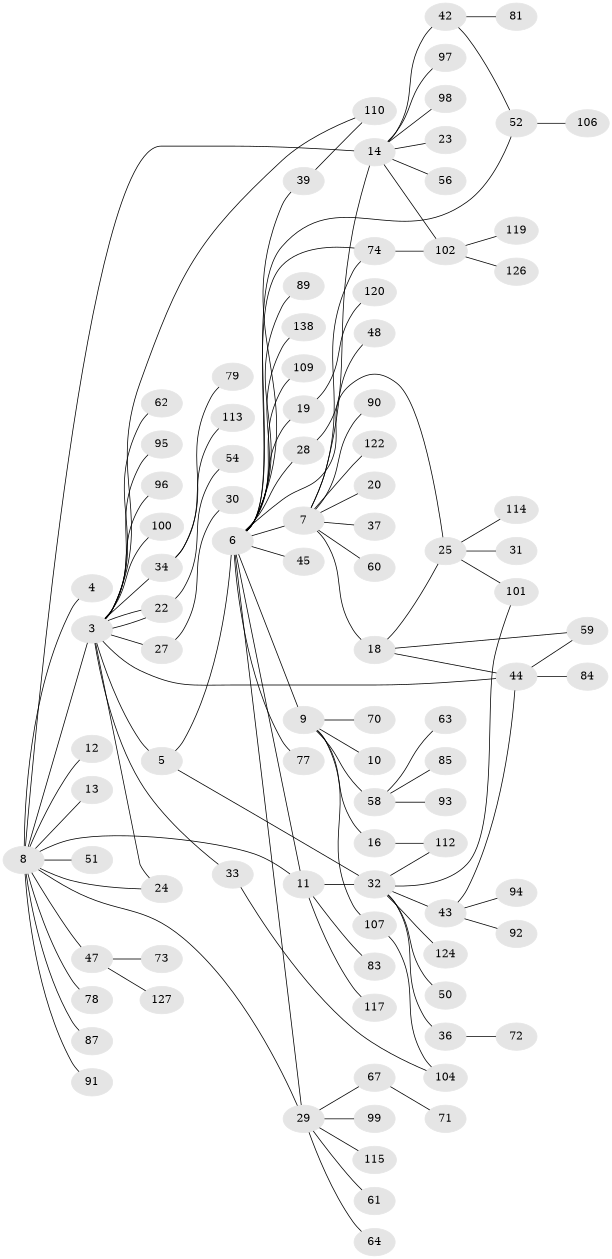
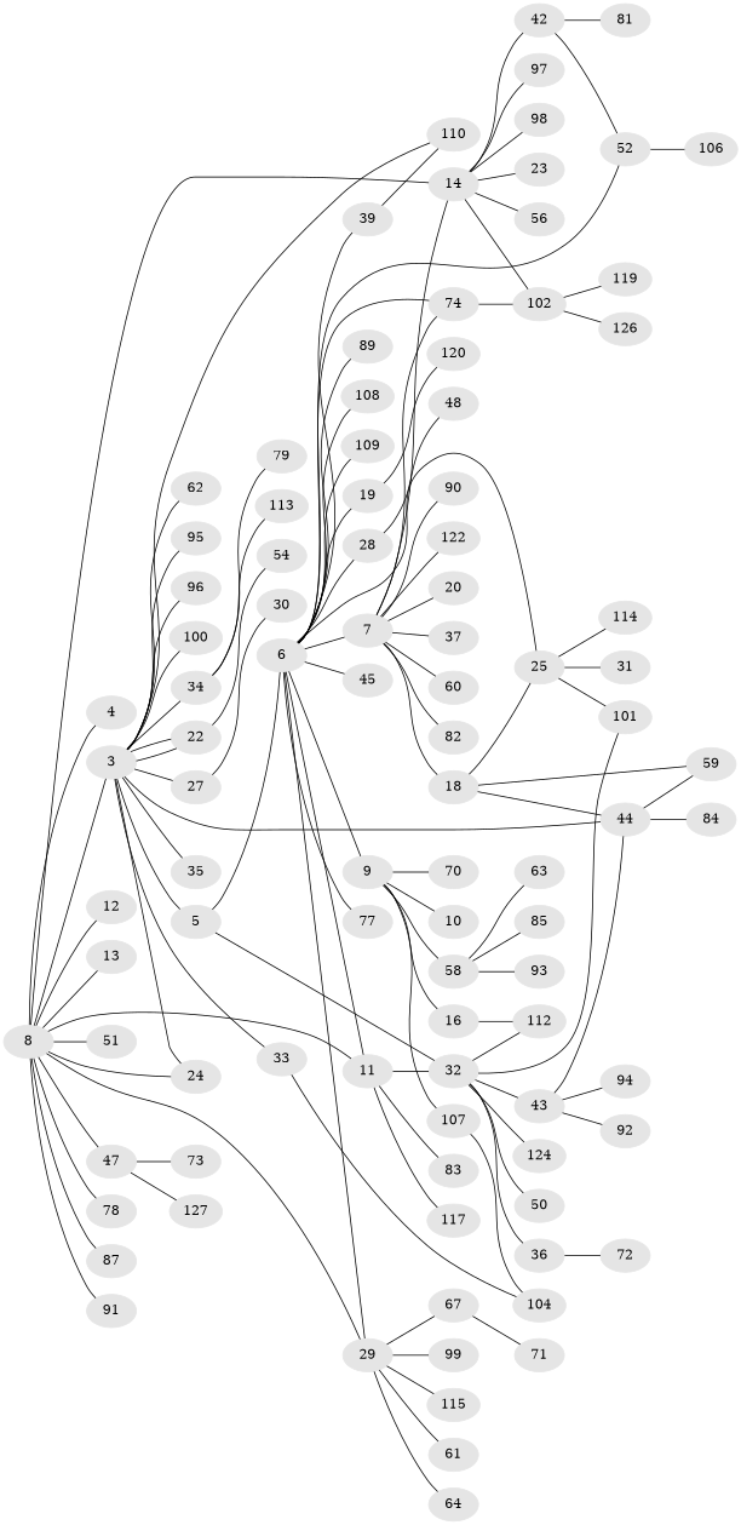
  graph {
    rankdir=LR
    node [color=gray90 style=filled]
    n1 [label=8 super="+2"]
    3 [super="+15"]
    4
    11 [super="+40"]
    12 [super="+116"]
    13
    14 [super="+26"]
    n8 [label=51]
    24 [super="+69"]
    29 [super="+121"]
    47 [super="+68"]
    78
    87
    91
    5 [super="+38"]
    22 [super="+66"]
    27
    33
    34 [super="+55"]
+   35
    44 [super="+49"]
    62
    95
    96
    100
    110
    32 [super="+41"]
    83
    117
    23 [super="+76"]
    42 [super="+80"]
    56
    97
    98
    102
    61 [super="+86"]
    64
    67
    99
    115
    73
    127
    6 [super="+17"]
    54
    30
    104
    79
    113
    59 [super="+65"]
    84
    7 [super="+8"]
    9 [super="+103"]
    19
    25 [super="+51"]
    28
    39 [super="+57"]
    45
    52 [super="+53"]
    74 [super="+125"]
    77
    89 [super="+123"]
-   108 [label=138]
+   108
    109
    101
    36
    43 [super="+118"]
    50
    112
    124
    18 [super="+75"]
    20
    37
    60
+   82
    90
    122
    10
    16 [super="+46"]
    58 [super="+88"]
    70
    107
    120
    31
    114
    48
    106
    63
    85
    93
    81 [super="+105"]
    126
    119
    71 [super="+111"]
    72
    92
    94
    n1 -- 3
    n1 -- 4
    n1 -- 11
    n1 -- 12
    n1 -- 13
    n1 -- 14
    n1 -- n8
    n1 -- 24
    n1 -- 29
    n1 -- 47
    n1 -- 78
    n1 -- 87
    n1 -- 91
    3 -- 24
    3 -- 5
    3 -- 22
    3 -- 22
    3 -- 27
    3 -- 33
    3 -- 34
+   3 -- 35
    3 -- 44
    3 -- 62
    3 -- 95
    3 -- 96
    3 -- 100
    3 -- 110
    11 -- 32
    11 -- 83
    11 -- 117
    14 -- 23
    14 -- 42
    14 -- 56
    14 -- 97
    14 -- 98
    14 -- 102
    29 -- 61
    29 -- 64
    29 -- 67
    29 -- 99
    29 -- 115
    47 -- 73
    47 -- 127
    5 -- 32
    5 -- 6
    22 -- 54
    27 -- 30
    33 -- 104
    34 -- 79
    34 -- 113
    44 -- 59
    44 -- 84
    32 -- 101
    32 -- 36
    32 -- 43
    32 -- 50
    32 -- 112
    32 -- 124
    42 -- 52
    42 -- 81
    102 -- 126
    102 -- 119
    67 -- 71
    6 -- 11
    6 -- 29
    6 -- 7
    6 -- 9
    6 -- 19
    6 -- 25
    6 -- 28
    6 -- 39
    6 -- 45
    6 -- 52
    6 -- 74
    6 -- 77
    6 -- 89
    6 -- 108
    6 -- 109
    7 -- 14
    7 -- 74
    7 -- 18
    7 -- 20
    7 -- 37
    7 -- 60
+   7 -- 82
    7 -- 90
    7 -- 122
    9 -- 10
    9 -- 16
    9 -- 58
    9 -- 70
    9 -- 107
    19 -- 120
    25 -- 101
    25 -- 31
    25 -- 114
    28 -- 48
    39 -- 110
    52 -- 106
    74 -- 102
    36 -- 72
    43 -- 44
    43 -- 92
    43 -- 94
    18 -- 44
    18 -- 59
    18 -- 25
    16 -- 112
    58 -- 63
    58 -- 85
    58 -- 93
    107 -- 104
  }
